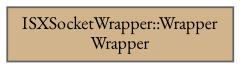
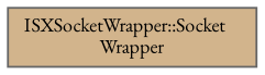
  digraph {
    rankdir=LR
    fontname="EB Garamond"
-   n1 [color=grey40 fillcolor=tan fontname="EB Garamond" fontsize=10 height=0.2 label="ISXSocketWrapper::Wrapper\lWrapper" shape=box style=filled width=0.4]
+   n1 [color=grey40 fillcolor=tan fontname="EB Garamond" fontsize=10 height=0.2 label="ISXSocketWrapper::Socket\lWrapper" shape=box style=filled width=0.4]
  }
